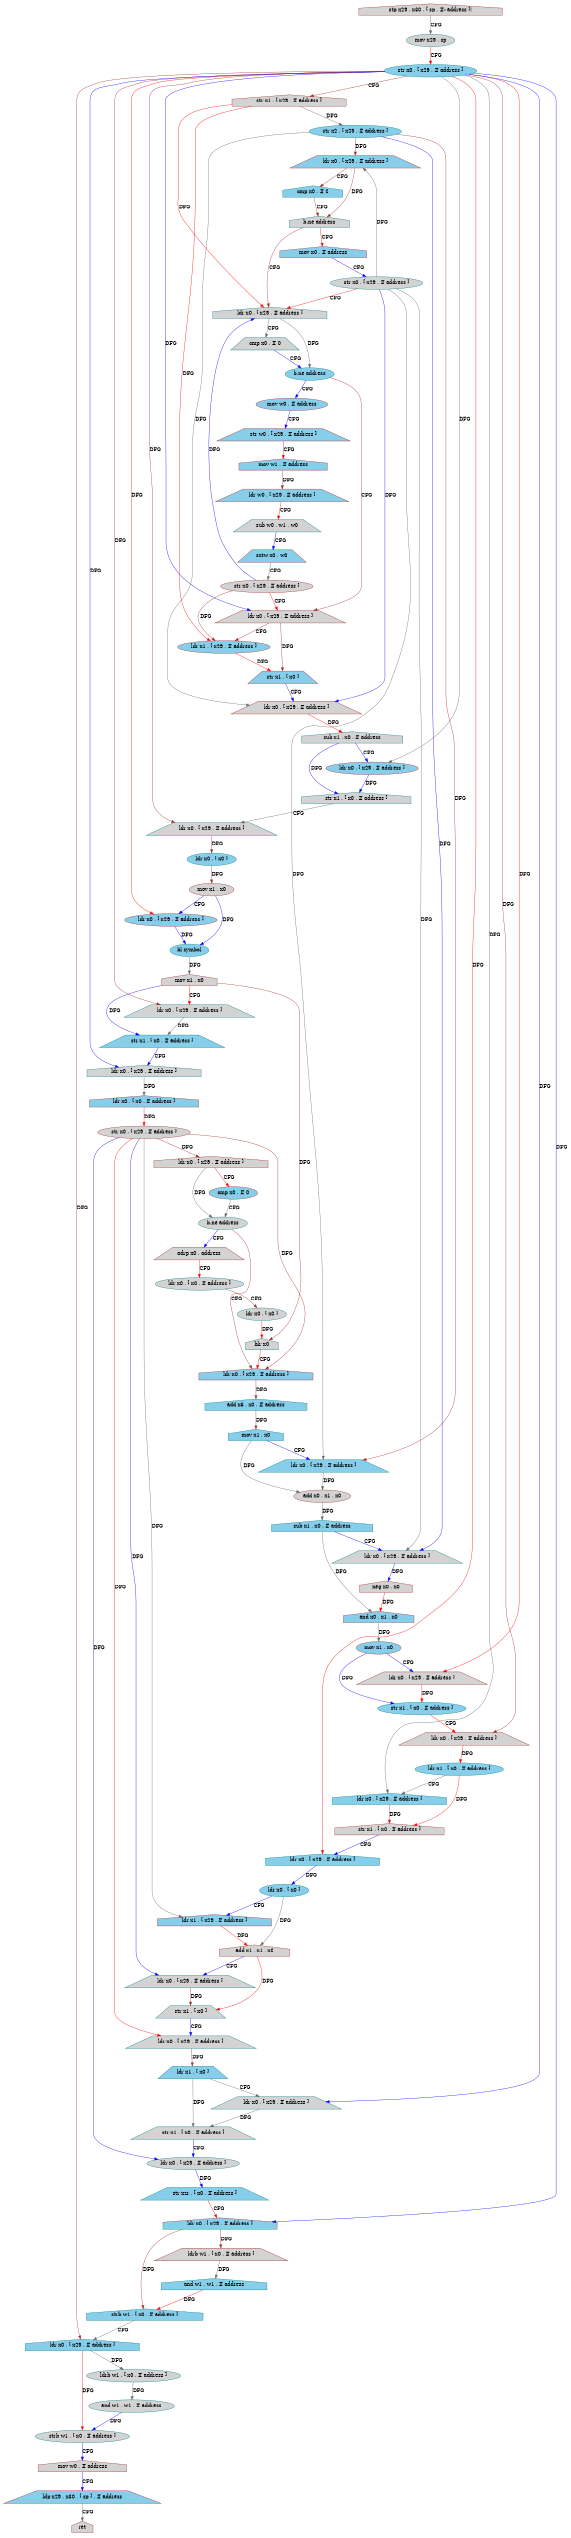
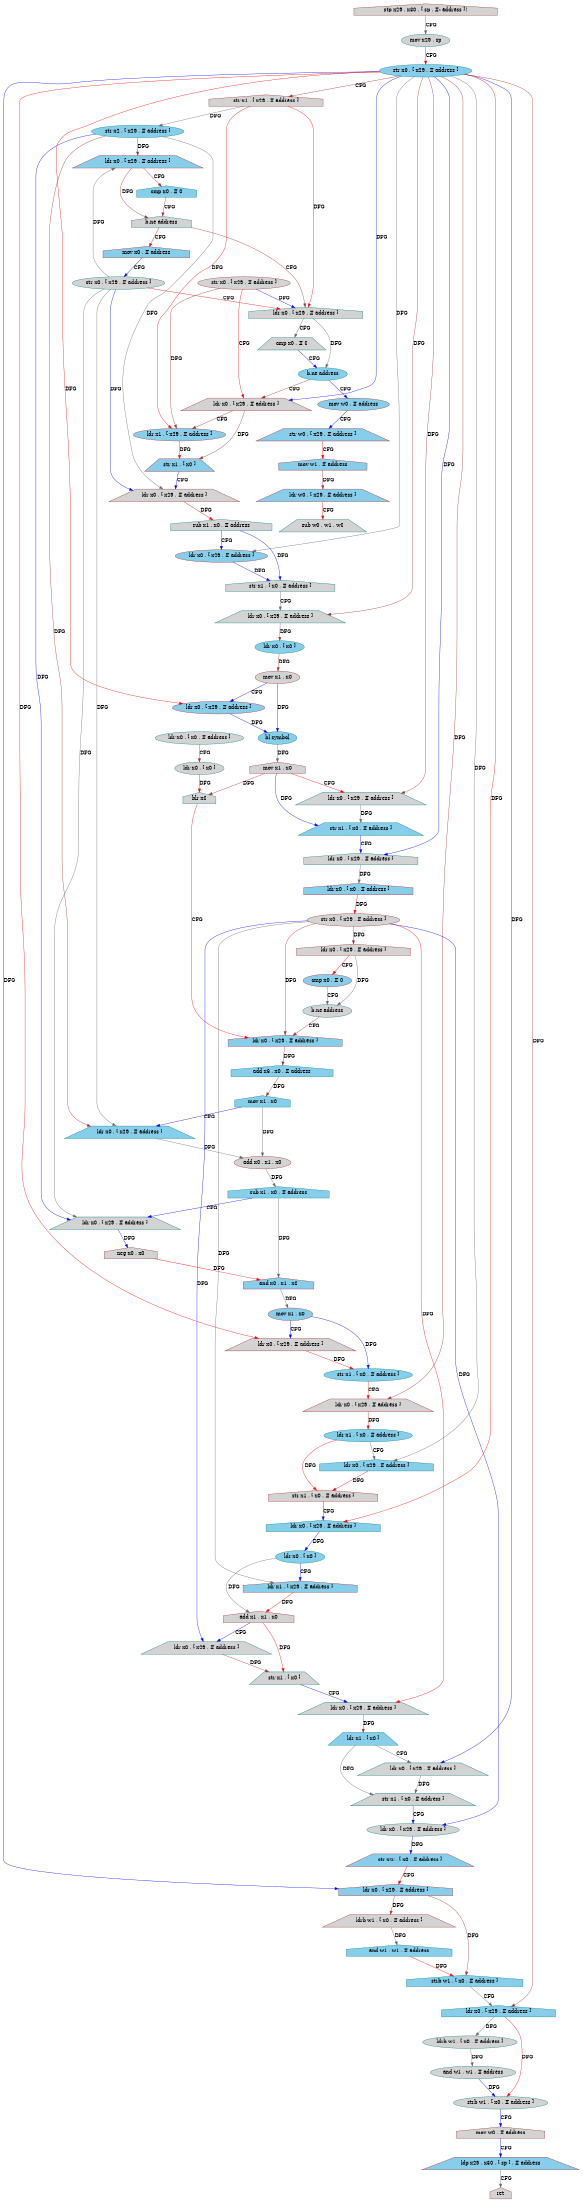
  digraph {
    node [color=teal fillcolor=lightgrey shape=house style=filled]
    edge [color=blue]
    n1 [color=brown label="stp x29 , x30 , [ sp , #- address ]!"]
    n2 [label="mov x29 , sp" shape=ellipse]
    n3 [fillcolor=skyblue label="str x0 , [ x29 , # address ]" shape=ellipse]
    n4 [color=brown label="str x1 , [ x29 , # address ]"]
    n5 [color=brown label="ldr x0 , [ x29 , # address ]" shape=trapezium]
    n6 [color=brown fillcolor=skyblue label="ldr x0 , [ x29 , # address ]" shape=ellipse]
    n7 [label="ldr x0 , [ x29 , # address ]" shape=trapezium]
    n8 [color=brown fillcolor=skyblue label="ldr x0 , [ x29 , # address ]" shape=ellipse]
    n9 [label="ldr x0 , [ x29 , # address ]" shape=trapezium]
    n10 [label="ldr x0 , [ x29 , # address ]"]
    n11 [color=brown label="ldr x0 , [ x29 , # address ]" shape=trapezium]
    n12 [color=brown label="ldr x0 , [ x29 , # address ]" shape=trapezium]
    n13 [fillcolor=skyblue label="ldr x0 , [ x29 , # address ]"]
    n14 [fillcolor=skyblue label="ldr x0 , [ x29 , # address ]"]
    n15 [label="ldr x0 , [ x29 , # address ]" shape=trapezium]
    n16 [color=brown fillcolor=skyblue label="ldr x0 , [ x29 , # address ]"]
    n17 [fillcolor=skyblue label="ldr x0 , [ x29 , # address ]"]
    n18 [fillcolor=skyblue label="str x2 , [ x29 , # address ]" shape=ellipse]
    n19 [label="ldr x0 , [ x29 , # address ]"]
    n20 [color=brown fillcolor=skyblue label="ldr x1 , [ x29 , # address ]" shape=ellipse]
    n21 [color=brown fillcolor=skyblue label="str x1 , [ x0 ]" shape=trapezium]
    n22 [label="str x1 , [ x0 , # address ]"]
    n23 [fillcolor=skyblue label="ldr x0 , [ x0 ]" shape=ellipse]
    n24 [fillcolor=skyblue label="bl symbol" shape=ellipse]
    n25 [fillcolor=skyblue label="str x1 , [ x0 , # address ]" shape=trapezium]
    n26 [color=brown fillcolor=skyblue label="ldr x0 , [ x0 , # address ]"]
    n27 [fillcolor=skyblue label="str x1 , [ x0 , # address ]" shape=ellipse]
    n28 [fillcolor=skyblue label="ldr x1 , [ x0 , # address ]" shape=ellipse]
    n29 [color=brown label="str x1 , [ x0 , # address ]"]
    n30 [fillcolor=skyblue label="ldr x0 , [ x0 ]" shape=ellipse]
    n31 [label="str x1 , [ x0 , # address ]" shape=trapezium]
    n32 [color=brown label="ldrb w1 , [ x0 , # address ]" shape=trapezium]
    n33 [fillcolor=skyblue label="strb w1 , [ x0 , # address ]"]
    n34 [label="ldrb w1 , [ x0 , # address ]" shape=ellipse]
    n35 [label="strb w1 , [ x0 , # address ]" shape=ellipse]
    n36 [color=brown fillcolor=skyblue label="ldr x0 , [ x29 , # address ]" shape=trapezium]
    n37 [color=brown label="ldr x0 , [ x29 , # address ]" shape=trapezium]
    n38 [fillcolor=skyblue label="ldr x0 , [ x29 , # address ]" shape=trapezium]
    n39 [label="ldr x0 , [ x29 , # address ]" shape=trapezium]
    n40 [label="cmp x0 , # 0" shape=trapezium]
    n41 [fillcolor=skyblue label="b.ne address" shape=ellipse]
    n42 [fillcolor=skyblue label="cmp x0 , # 0"]
    n43 [label="b.ne address"]
    n44 [label="sub x1 , x0 , # address"]
    n45 [color=brown label="add x0 , x1 , x0" shape=ellipse]
    n46 [color=brown label="neg x0 , x0"]
    n47 [color=brown fillcolor=skyblue label="mov x0 , # address"]
    n48 [label="str x0 , [ x29 , # address ]" shape=ellipse]
    n49 [color=brown fillcolor=skyblue label="mov w0 , # address" shape=ellipse]
    n50 [color=brown fillcolor=skyblue label="str w0 , [ x29 , # address ]" shape=trapezium]
    n51 [color=brown fillcolor=skyblue label="mov w1 , # address"]
    n52 [color=brown label="mov x1 , x0" shape=ellipse]
    n53 [color=brown label="mov x1 , x0"]
    n54 [label="blr x0"]
    n55 [color=brown fillcolor=skyblue label="ldr x0 , [ x29 , # address ]"]
    n56 [color=brown label="str x0 , [ x29 , # address ]" shape=ellipse]
    n57 [color=brown label="ldr x0 , [ x29 , # address ]"]
    n58 [color=brown fillcolor=skyblue label="ldr x1 , [ x29 , # address ]"]
    n59 [label="ldr x0 , [ x29 , # address ]" shape=trapezium]
    n60 [label="ldr x0 , [ x29 , # address ]" shape=trapezium]
    n61 [label="ldr x0 , [ x29 , # address ]" shape=ellipse]
    n62 [color=brown fillcolor=skyblue label="cmp x0 , # 0" shape=ellipse]
    n63 [label="b.ne address" shape=ellipse]
    n64 [fillcolor=skyblue label="add x6 , x0 , # address"]
    n65 [color=brown label="add x1 , x1 , x0"]
    n66 [label="str x1 , [ x0 ]" shape=trapezium]
    n67 [fillcolor=skyblue label="ldr x1 , [ x0 ]" shape=trapezium]
-   n68 [fillcolor=skyblue label="str xzr , [ x0 , # address ]" shape=trapezium]
-   n69 [color=brown label="adrp x0 , address" shape=trapezium]
+   n68 [color=brown fillcolor=skyblue label="str xzr , [ x0 , # address ]" shape=trapezium]
    n70 [label="ldr x0 , [ x0 , # address ]" shape=ellipse]
    n71 [fillcolor=skyblue label="mov x1 , x0"]
    n72 [label="ldr x0 , [ x0 ]" shape=ellipse]
    n73 [color=brown fillcolor=skyblue label="ldr w0 , [ x29 , # address ]" shape=trapezium]
    n74 [label="sub w0 , w1 , w0" shape=trapezium]
-   n75 [color=brown fillcolor=skyblue label="sxtw x0 , w0" shape=trapezium]
    n76 [color=brown label="str x0 , [ x29 , # address ]" shape=ellipse]
    n77 [fillcolor=skyblue label="sub x1 , x0 , # address"]
    n78 [color=brown fillcolor=skyblue label="and x0 , x1 , x0"]
    n79 [color=brown fillcolor=skyblue label="mov x1 , x0" shape=ellipse]
    n80 [fillcolor=skyblue label="and w1 , w1 , # address"]
    n81 [label="and w1 , w1 , # address" shape=ellipse]
    n82 [color=brown label="mov w0 , # address"]
    n83 [color=brown fillcolor=skyblue label="ldp x29 , x30 , [ sp ] , # address" shape=trapezium]
    n84 [color=brown label=ret]
    n1 -> n2 [color=gray40 label=CFG]
    n2 -> n3 [color=red label=CFG]
    n3 -> n4 [color=brown label=CFG]
    n3 -> n5 [label=DFG]
    n3 -> n6 [color=gray40 label=DFG]
    n3 -> n7 [color=brown label=DFG]
    n3 -> n8 [color=red label=DFG]
    n3 -> n9 [color=brown label=DFG]
    n3 -> n10 [label=DFG]
    n3 -> n11 [color=red label=DFG]
    n3 -> n12 [color=brown label=DFG]
    n3 -> n13 [color=gray40 label=DFG]
    n3 -> n14 [color=red label=DFG]
    n3 -> n15 [label=DFG]
    n3 -> n16 [label=DFG]
    n3 -> n17 [color=brown label=DFG]
    n4 -> n18 [color=gray40 label=DFG]
    n4 -> n19 [color=red label=DFG]
    n4 -> n20 [color=red label=DFG]
    n5 -> n20 [color=brown label=CFG]
    n5 -> n21 [color=brown label=DFG]
    n6 -> n22 [label=DFG]
    n7 -> n23 [color=brown label=DFG]
    n8 -> n24 [label=DFG]
    n9 -> n25 [color=gray40 label=DFG]
    n10 -> n26 [color=gray40 label=DFG]
    n11 -> n27 [color=red label=DFG]
    n12 -> n28 [color=red label=DFG]
    n13 -> n29 [color=red label=DFG]
    n14 -> n30 [label=DFG]
    n15 -> n31 [color=gray40 label=DFG]
    n16 -> n32 [color=brown label=DFG]
    n16 -> n33 [color=brown label=DFG]
    n17 -> n34 [color=gray40 label=DFG]
    n17 -> n35 [color=red label=DFG]
    n18 -> n36 [color=brown label=DFG]
    n18 -> n37 [color=gray40 label=DFG]
    n18 -> n38 [color=brown label=DFG]
    n18 -> n39 [label=DFG]
    n19 -> n40 [color=gray40 label=CFG]
    n19 -> n41 [color=gray40 label=DFG]
    n20 -> n21 [color=red label=DFG]
    n21 -> n37 [label=CFG]
    n22 -> n7 [color=gray40 label=CFG]
    n23 -> n52 [color=brown label=DFG]
    n24 -> n53 [color=gray40 label=DFG]
    n25 -> n10 [label=CFG]
    n26 -> n56 [color=red label=DFG]
    n27 -> n12 [color=red label=CFG]
    n28 -> n13 [color=gray40 label=CFG]
    n28 -> n29 [color=red label=DFG]
    n29 -> n14 [label=CFG]
    n30 -> n58 [label=CFG]
    n30 -> n65 [color=gray40 label=DFG]
    n31 -> n61 [label=CFG]
    n32 -> n80 [color=gray40 label=DFG]
    n33 -> n17 [color=gray40 label=CFG]
    n34 -> n81 [color=gray40 label=DFG]
    n35 -> n82 [label=CFG]
    n36 -> n42 [color=brown label=CFG]
    n36 -> n43 [color=brown label=DFG]
    n37 -> n44 [color=red label=DFG]
    n38 -> n45 [color=gray40 label=DFG]
    n39 -> n46 [label=DFG]
    n40 -> n41 [label=CFG]
    n41 -> n5 [color=brown label=CFG]
    n41 -> n49 [label=CFG]
    n42 -> n43 [color=brown label=CFG]
    n43 -> n19 [color=brown label=CFG]
    n43 -> n47 [color=red label=CFG]
    n44 -> n6 [label=CFG]
    n44 -> n22 [label=DFG]
    n45 -> n77 [color=gray40 label=DFG]
    n46 -> n78 [color=red label=DFG]
    n47 -> n48 [label=CFG]
    n48 -> n19 [color=red label=CFG]
    n48 -> n36 [color=gray40 label=DFG]
    n48 -> n37 [label=DFG]
    n48 -> n38 [color=gray40 label=DFG]
    n48 -> n39 [color=gray40 label=DFG]
    n49 -> n50 [label=CFG]
    n50 -> n51 [color=red label=CFG]
    n51 -> n73 [color=brown label=DFG]
    n52 -> n8 [label=CFG]
    n52 -> n24 [label=DFG]
    n53 -> n9 [color=red label=CFG]
    n53 -> n25 [label=DFG]
    n53 -> n54 [color=brown label=DFG]
    n54 -> n55 [color=red label=CFG]
    n55 -> n64 [color=brown label=DFG]
    n56 -> n55 [color=brown label=DFG]
    n56 -> n57 [color=brown label=DFG]
    n56 -> n58 [color=gray40 label=DFG]
    n56 -> n59 [label=DFG]
    n56 -> n60 [color=red label=DFG]
    n56 -> n61 [label=DFG]
    n57 -> n62 [color=red label=CFG]
    n57 -> n63 [color=gray40 label=DFG]
    n58 -> n65 [color=red label=DFG]
    n59 -> n66 [color=brown label=DFG]
    n60 -> n67 [color=brown label=DFG]
    n61 -> n68 [label=DFG]
    n62 -> n63 [color=gray40 label=CFG]
    n63 -> n55 [color=brown label=CFG]
-   n63 -> n69 [label=CFG]
    n64 -> n71 [color=brown label=DFG]
    n65 -> n59 [label=CFG]
    n65 -> n66 [color=red label=DFG]
    n66 -> n60 [label=CFG]
    n67 -> n15 [color=gray40 label=CFG]
    n67 -> n31 [color=gray40 label=DFG]
    n68 -> n16 [color=red label=CFG]
-   n69 -> n70 [color=red label=CFG]
    n70 -> n72 [color=brown label=CFG]
    n71 -> n38 [label=CFG]
    n71 -> n45 [color=gray40 label=DFG]
    n72 -> n54 [color=red label=DFG]
    n73 -> n74 [color=red label=CFG]
-   n74 -> n75 [label=CFG]
-   n75 -> n76 [color=gray40 label=CFG]
    n76 -> n5 [color=red label=CFG]
    n76 -> n19 [label=DFG]
    n76 -> n20 [color=brown label=DFG]
    n77 -> n39 [label=CFG]
    n77 -> n78 [color=gray40 label=DFG]
    n78 -> n79 [color=gray40 label=DFG]
    n79 -> n11 [label=CFG]
    n79 -> n27 [label=DFG]
    n80 -> n33 [color=red label=DFG]
    n81 -> n35 [label=DFG]
    n82 -> n83 [label=CFG]
    n83 -> n84 [color=gray40 label=CFG]
  }
